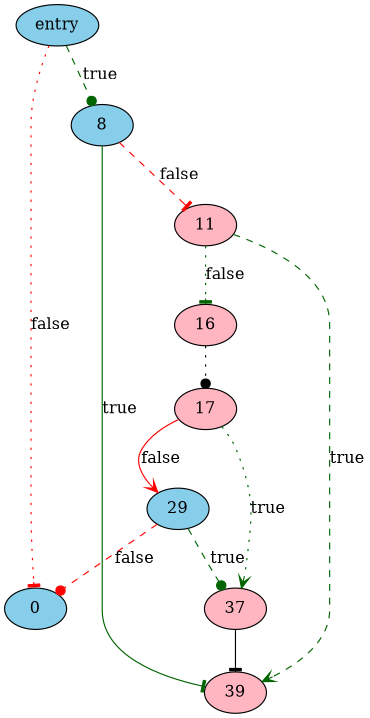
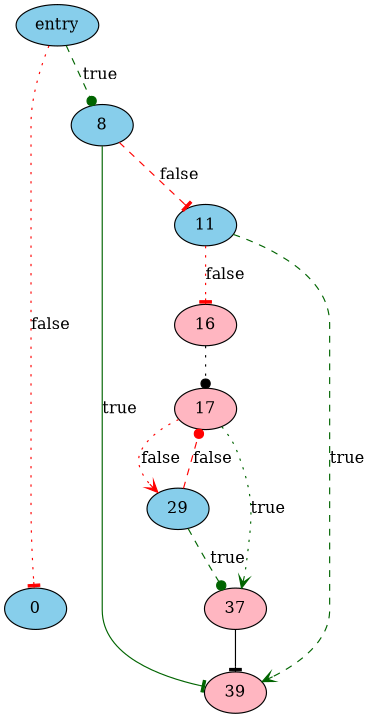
  digraph {
    node [fillcolor=lightpink style=filled]
    edge [arrowhead=tee color=red style=dashed]
    n1 [fillcolor=skyblue label=entry]
    n2 [fillcolor=skyblue label=0]
    8 [fillcolor=skyblue]
-   11
+   11 [fillcolor=skyblue]
    39
    16
    17
    29 [fillcolor=skyblue]
    37
    n1 -> n2 [label=false style=dotted]
    n1 -> 8 [arrowhead=dot color=darkgreen label=true]
    8 -> 11 [label=false]
    8 -> 39 [color=darkgreen label=true style=solid]
    11 -> 39 [arrowhead=vee color=darkgreen label=true]
-   11 -> 16 [color=darkgreen label=false style=dotted]
+   11 -> 16 [label=false style=dotted]
    16 -> 17 [arrowhead=dot style=dotted color=""]
-   17 -> 29 [arrowhead=vee label=false style=solid]
+   17 -> 29 [arrowhead=vee label=false style=dotted]
    17 -> 37 [arrowhead=vee color=darkgreen label=true style=dotted]
-   29 -> n2 [arrowhead=dot label=false]
+   29 -> 17 [arrowhead=dot label=false]
    29 -> 37 [arrowhead=dot color=darkgreen label=true]
    37 -> 39 [style=solid color=""]
  }
